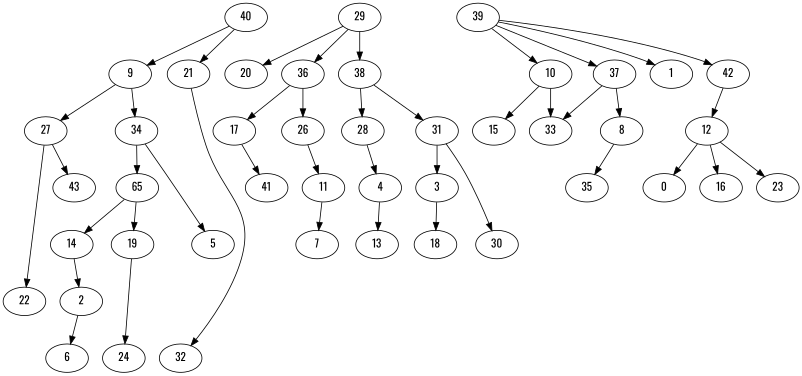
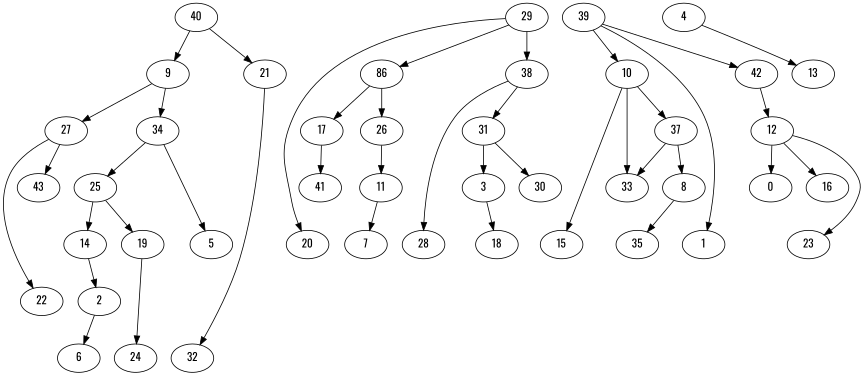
  digraph {
    fontname=Oswald
    node [fontname=Oswald]
    edge [fontname=Oswald weight=0]
    2
    6
    3
    18
    39
    10
    1
    42
    15
    33
    37
    12
    8
    0
    16
    23
    35
    4
    13
    9
    27
    34
    22
    43
-   25 [label=65]
+   25
    5
    14
    19
    24
    11
    7
    17
    41
    40
    21
    32
    26
    28
    29
    20
-   36
+   36 [label=86]
    38
    31
    30
    2 -> 6
    3 -> 18
    39 -> 10
    39 -> 1
    39 -> 42
    10 -> 15
    10 -> 33 [weight=1]
-   39 -> 37
+   10 -> 37
    42 -> 12
    37 -> 33
    37 -> 8
    12 -> 0 [weight=1]
    12 -> 16 [weight=1]
    12 -> 23
    8 -> 35
    4 -> 13
    9 -> 27
    9 -> 34
    27 -> 22
    27 -> 43
    34 -> 25
    34 -> 5
    25 -> 14
    25 -> 19
    14 -> 2
    19 -> 24
    11 -> 7
    17 -> 41
    40 -> 9
    40 -> 21
    21 -> 32
    26 -> 11
-   28 -> 4
    29 -> 20
    29 -> 36
    29 -> 38 [weight=2]
    36 -> 17
    36 -> 26 [weight=1]
    38 -> 28
    38 -> 31
    31 -> 3 [weight=1]
    31 -> 30
  }
